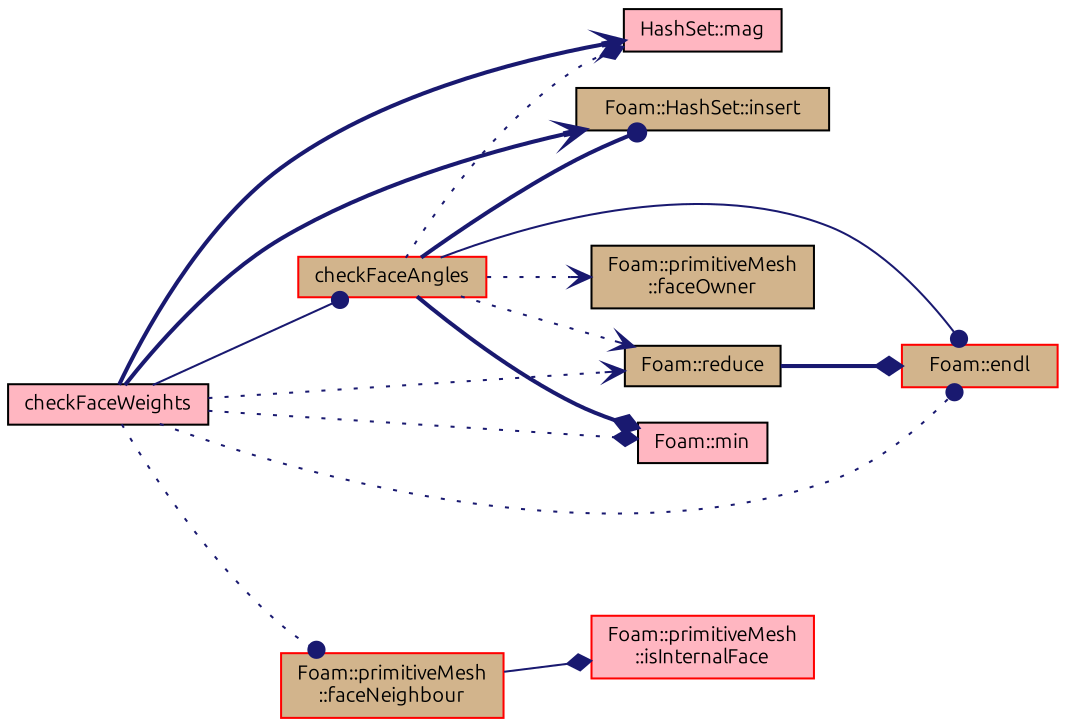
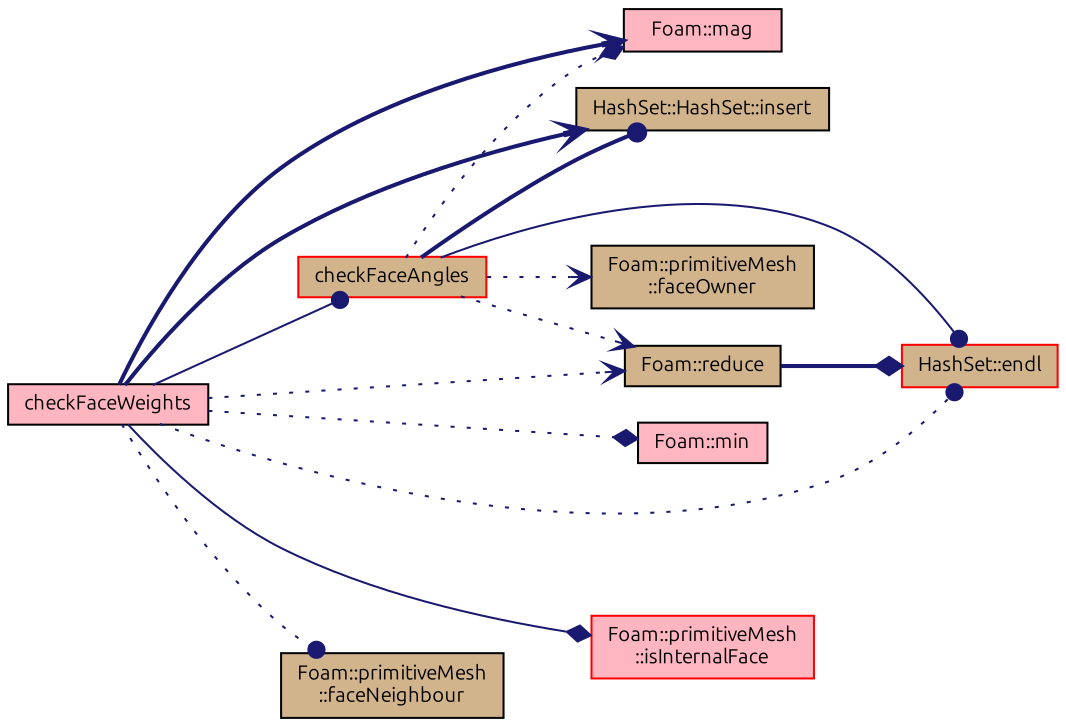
  digraph {
    fontname=Ubuntu
    rankdir=LR
    node [color=black fillcolor=tan fontname=Ubuntu fontsize=10 shape=record style=filled]
    edge [arrowhead=dot color=midnightblue fontname=Ubuntu fontsize=10 labelfontname=Helvetica labelfontsize=10 style=dotted]
    n1 [fillcolor=lightpink fontcolor=black height=0.2 label=checkFaceWeights width=0.4]
    n2 [color=red height=0.2 label=checkFaceAngles width=0.4]
-   n3 [fillcolor=lightpink height=0.2 label="HashSet::mag" width=0.4]
-   n4 [height=0.2 label="Foam::HashSet::insert" width=0.4]
+   n3 [fillcolor=lightpink height=0.2 label="Foam::mag" width=0.4]
+   n4 [height=0.2 label="HashSet::HashSet::insert" width=0.4]
    n5 [height=0.2 label="Foam::reduce" width=0.4]
-   n6 [color=red height=0.2 label="Foam::endl" width=0.4]
+   n6 [color=red height=0.2 label="HashSet::endl" width=0.4]
    n7 [fillcolor=lightpink height=0.2 label="Foam::min" width=0.4]
-   n8 [color=red height=0.2 label="Foam::primitiveMesh\l::faceNeighbour" width=0.4]
+   n8 [height=0.2 label="Foam::primitiveMesh\l::faceNeighbour" width=0.4]
    n9 [color=red fillcolor=lightpink height=0.2 label="Foam::primitiveMesh\l::isInternalFace" width=0.4]
    n10 [height=0.2 label="Foam::primitiveMesh\l::faceOwner" width=0.4]
    n1 -> n2 [style=solid]
    n1 -> n3 [arrowhead=vee style=bold]
    n1 -> n4 [arrowhead=vee style=bold]
    n1 -> n5 [arrowhead=vee]
    n1 -> n6
    n1 -> n7 [arrowhead=diamond]
    n1 -> n8
-   n8 -> n9 [arrowhead=diamond style=solid]
+   n1 -> n9 [arrowhead=diamond style=solid]
    n2 -> n3 [arrowhead=diamond]
    n2 -> n4 [style=bold]
    n2 -> n5 [arrowhead=vee]
    n2 -> n6 [style=solid]
-   n2 -> n7 [arrowhead=diamond style=bold]
    n2 -> n10 [arrowhead=vee]
    n5 -> n6 [arrowhead=diamond style=bold]
  }
